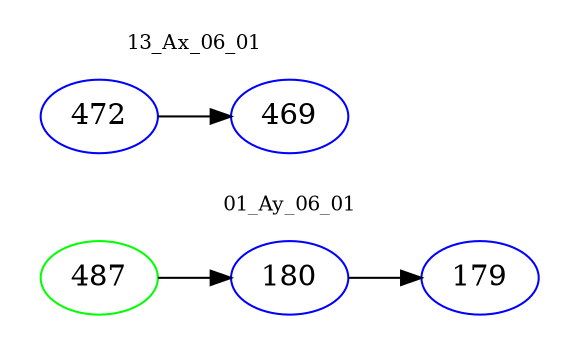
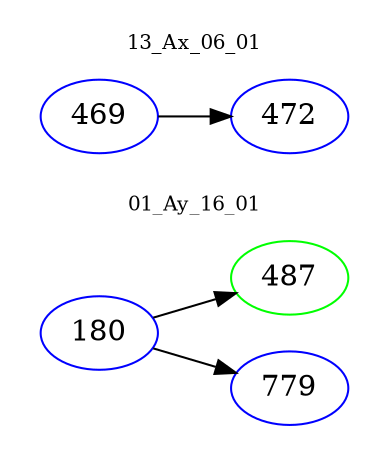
  digraph {
    rankdir=LR
    node [color=blue]
    edge [color=black]
    n1 [label=180]
-   n2 [label=179]
+   n2 [label=779]
    n3 [color=green label=487]
    n4 [label=469]
    n5 [label=472]
    subgraph cluster_1 {
      color=white
      fontsize=10
-     label="01_Ay_06_01"
+     label="01_Ay_16_01"
      n1
      n2
      n3
    }
    subgraph cluster_2 {
      color=white
      fontsize=10
      label="13_Ax_06_01"
      n4
      n5
    }
    n1 -> n2
-   n3 -> n1
-   n5 -> n4
+   n1 -> n3
+   n4 -> n5
  }
